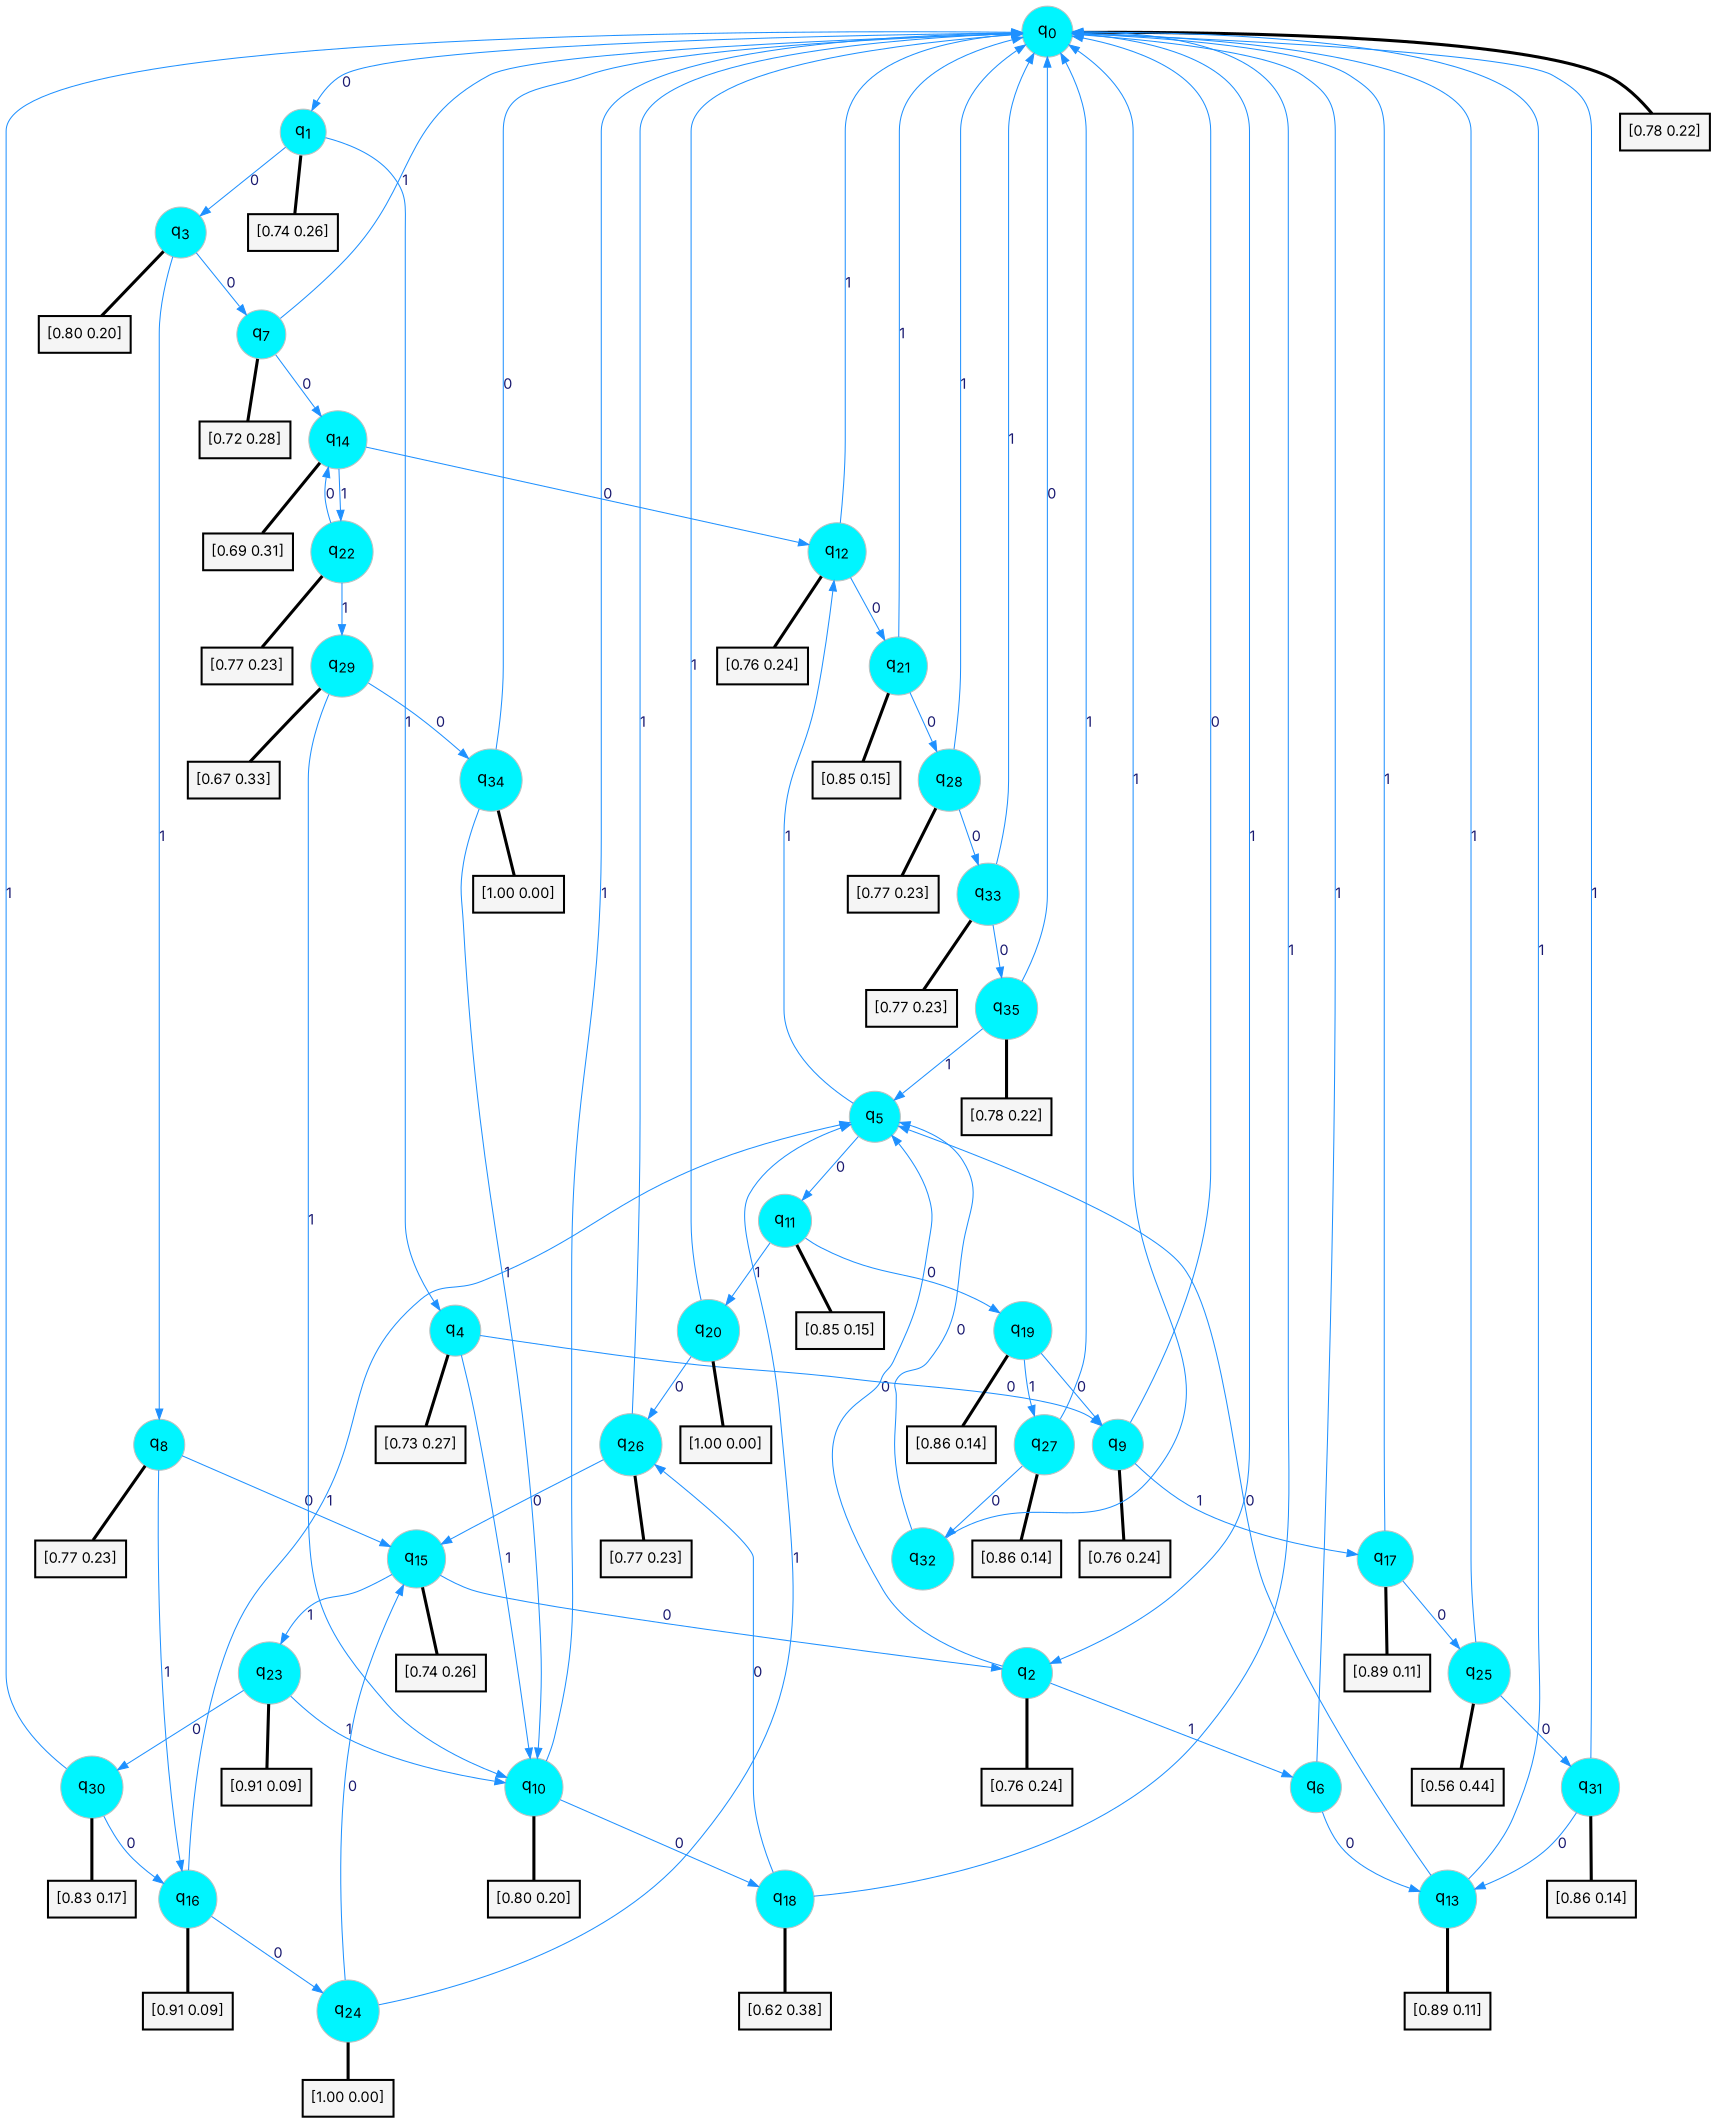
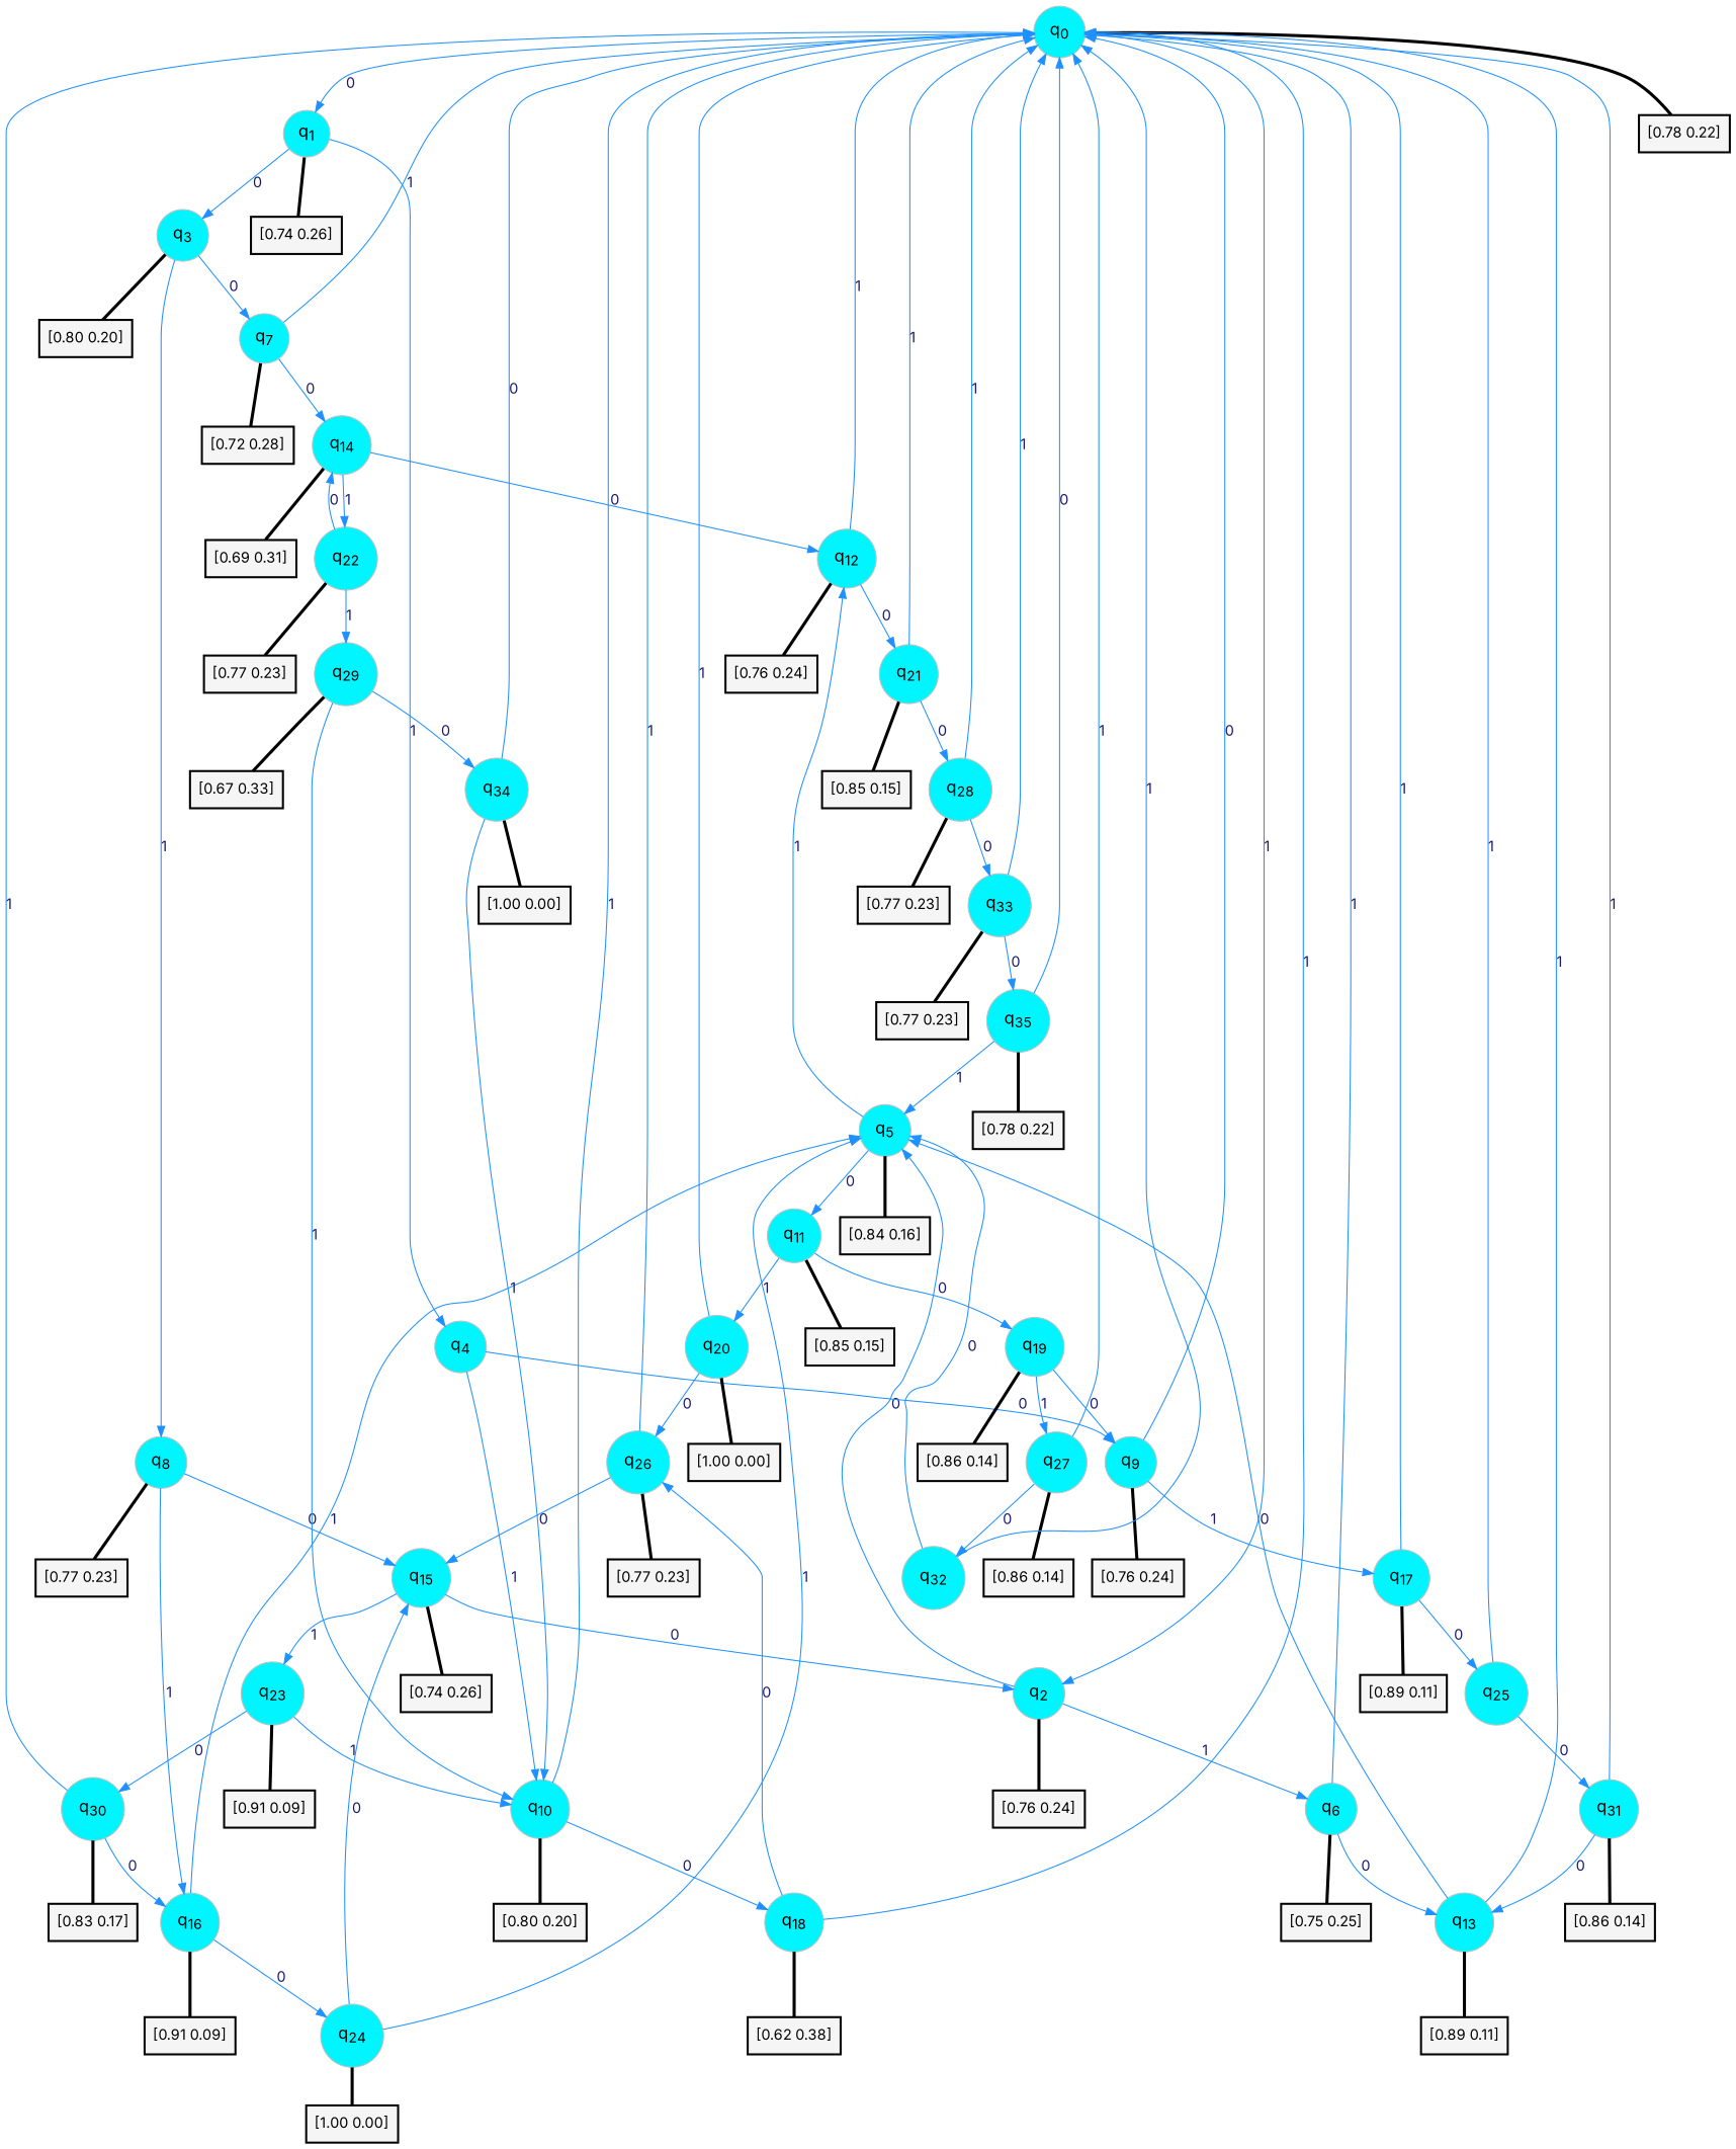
  digraph {
    fontname=Inter
    rankdir=TD
    node [color=gray fillcolor=turquoise1 fontcolor=black fontname=Inter fontsize=16 fontweight=bold shape=circle style=filled]
    edge [arrowsize=1 color=dodgerblue1 fontcolor=midnightblue fontname=Inter fontweight=bold penwidth=1 style=solid weight=20]
    n1 [label=<q<SUB>0</SUB>>]
    n2 [label=<q<SUB>1</SUB>>]
    n3 [label=<q<SUB>2</SUB>>]
    n4 [color=black fillcolor=whitesmoke fontsize=14 label="[0.78 0.22]" penwidth=2 shape=box]
    n5 [label=<q<SUB>3</SUB>>]
    n6 [label=<q<SUB>4</SUB>>]
    n7 [color=black fillcolor=whitesmoke fontsize=14 label="[0.74 0.26]" penwidth=2 shape=box]
    n8 [label=<q<SUB>5</SUB>>]
    n9 [label=<q<SUB>6</SUB>>]
    n10 [color=black fillcolor=whitesmoke fontsize=14 label="[0.76 0.24]" penwidth=2 shape=box]
    n11 [label=<q<SUB>7</SUB>>]
    n12 [label=<q<SUB>8</SUB>>]
    n13 [color=black fillcolor=whitesmoke fontsize=14 label="[0.80 0.20]" penwidth=2 shape=box]
    n14 [label=<q<SUB>9</SUB>>]
    n15 [label=<q<SUB>10</SUB>>]
-   n16 [color=black fillcolor=whitesmoke fontsize=14 label="[0.73 0.27]" penwidth=2 shape=box]
    n17 [label=<q<SUB>11</SUB>>]
    n18 [label=<q<SUB>12</SUB>>]
+   n19 [color=black fillcolor=whitesmoke fontsize=14 label="[0.84 0.16]" penwidth=2 shape=box]
    n20 [label=<q<SUB>13</SUB>>]
+   n21 [color=black fillcolor=whitesmoke fontsize=14 label="[0.75 0.25]" penwidth=2 shape=box]
    n22 [label=<q<SUB>14</SUB>>]
    n23 [color=black fillcolor=whitesmoke fontsize=14 label="[0.72 0.28]" penwidth=2 shape=box]
    n24 [label=<q<SUB>15</SUB>>]
    n25 [label=<q<SUB>16</SUB>>]
    n26 [color=black fillcolor=whitesmoke fontsize=14 label="[0.77 0.23]" penwidth=2 shape=box]
    n27 [label=<q<SUB>17</SUB>>]
    n28 [color=black fillcolor=whitesmoke fontsize=14 label="[0.76 0.24]" penwidth=2 shape=box]
    n29 [label=<q<SUB>18</SUB>>]
    n30 [color=black fillcolor=whitesmoke fontsize=14 label="[0.80 0.20]" penwidth=2 shape=box]
    n31 [label=<q<SUB>19</SUB>>]
    n32 [label=<q<SUB>20</SUB>>]
    n33 [color=black fillcolor=whitesmoke fontsize=14 label="[0.85 0.15]" penwidth=2 shape=box]
    n34 [label=<q<SUB>21</SUB>>]
    n35 [color=black fillcolor=whitesmoke fontsize=14 label="[0.76 0.24]" penwidth=2 shape=box]
    n36 [color=black fillcolor=whitesmoke fontsize=14 label="[0.89 0.11]" penwidth=2 shape=box]
    n37 [label=<q<SUB>22</SUB>>]
    n38 [color=black fillcolor=whitesmoke fontsize=14 label="[0.69 0.31]" penwidth=2 shape=box]
    n39 [label=<q<SUB>23</SUB>>]
    n40 [color=black fillcolor=whitesmoke fontsize=14 label="[0.74 0.26]" penwidth=2 shape=box]
    n41 [label=<q<SUB>24</SUB>>]
    n42 [color=black fillcolor=whitesmoke fontsize=14 label="[0.91 0.09]" penwidth=2 shape=box]
    n43 [label=<q<SUB>25</SUB>>]
    n44 [color=black fillcolor=whitesmoke fontsize=14 label="[0.89 0.11]" penwidth=2 shape=box]
    n45 [label=<q<SUB>26</SUB>>]
    n46 [color=black fillcolor=whitesmoke fontsize=14 label="[0.62 0.38]" penwidth=2 shape=box]
    n47 [label=<q<SUB>27</SUB>>]
    n48 [color=black fillcolor=whitesmoke fontsize=14 label="[0.86 0.14]" penwidth=2 shape=box]
    n49 [color=black fillcolor=whitesmoke fontsize=14 label="[1.00 0.00]" penwidth=2 shape=box]
    n50 [label=<q<SUB>28</SUB>>]
    n51 [color=black fillcolor=whitesmoke fontsize=14 label="[0.85 0.15]" penwidth=2 shape=box]
    n52 [label=<q<SUB>29</SUB>>]
    n53 [color=black fillcolor=whitesmoke fontsize=14 label="[0.77 0.23]" penwidth=2 shape=box]
    n54 [label=<q<SUB>30</SUB>>]
    n55 [color=black fillcolor=whitesmoke fontsize=14 label="[0.91 0.09]" penwidth=2 shape=box]
    n56 [color=black fillcolor=whitesmoke fontsize=14 label="[1.00 0.00]" penwidth=2 shape=box]
    n57 [label=<q<SUB>31</SUB>>]
-   n58 [color=black fillcolor=whitesmoke fontsize=14 label="[0.56 0.44]" penwidth=2 shape=box]
    n59 [color=black fillcolor=whitesmoke fontsize=14 label="[0.77 0.23]" penwidth=2 shape=box]
    n60 [label=<q<SUB>32</SUB>>]
    n61 [color=black fillcolor=whitesmoke fontsize=14 label="[0.86 0.14]" penwidth=2 shape=box]
    n62 [label=<q<SUB>33</SUB>>]
    n63 [color=black fillcolor=whitesmoke fontsize=14 label="[0.77 0.23]" penwidth=2 shape=box]
    n64 [label=<q<SUB>34</SUB>>]
    n65 [color=black fillcolor=whitesmoke fontsize=14 label="[0.67 0.33]" penwidth=2 shape=box]
    n66 [color=black fillcolor=whitesmoke fontsize=14 label="[0.83 0.17]" penwidth=2 shape=box]
    n67 [color=black fillcolor=whitesmoke fontsize=14 label="[0.86 0.14]" penwidth=2 shape=box]
    n68 [label=<q<SUB>35</SUB>>]
    n69 [color=black fillcolor=whitesmoke fontsize=14 label="[0.77 0.23]" penwidth=2 shape=box]
    n70 [color=black fillcolor=whitesmoke fontsize=14 label="[1.00 0.00]" penwidth=2 shape=box]
    n71 [color=black fillcolor=whitesmoke fontsize=14 label="[0.78 0.22]" penwidth=2 shape=box]
    n1 -> n2 [label=0]
    n1 -> n3 [label=1]
    n1 -> n4 [arrowhead=none color=black penwidth=3]
    n2 -> n5 [label=0]
    n2 -> n6 [label=1]
    n2 -> n7 [arrowhead=none color=black penwidth=3]
    n3 -> n8 [label=0]
    n3 -> n9 [label=1]
    n3 -> n10 [arrowhead=none color=black penwidth=3]
    n5 -> n11 [label=0]
    n5 -> n12 [label=1]
    n5 -> n13 [arrowhead=none color=black penwidth=3]
    n6 -> n14 [label=0]
    n6 -> n15 [label=1]
-   n6 -> n16 [arrowhead=none color=black penwidth=3]
    n8 -> n17 [label=0]
    n8 -> n18 [label=1]
+   n8 -> n19 [arrowhead=none color=black penwidth=3]
    n9 -> n1 [label=1]
    n9 -> n20 [label=0]
+   n9 -> n21 [arrowhead=none color=black penwidth=3]
    n11 -> n1 [label=1]
    n11 -> n22 [label=0]
    n11 -> n23 [arrowhead=none color=black penwidth=3]
    n12 -> n24 [label=0]
    n12 -> n25 [label=1]
    n12 -> n26 [arrowhead=none color=black penwidth=3]
    n14 -> n1 [label=0]
    n14 -> n27 [label=1]
    n14 -> n28 [arrowhead=none color=black penwidth=3]
    n15 -> n1 [label=1]
    n15 -> n29 [label=0]
    n15 -> n30 [arrowhead=none color=black penwidth=3]
    n17 -> n31 [label=0]
    n17 -> n32 [label=1]
    n17 -> n33 [arrowhead=none color=black penwidth=3]
    n18 -> n1 [label=1]
    n18 -> n34 [label=0]
    n18 -> n35 [arrowhead=none color=black penwidth=3]
    n20 -> n1 [label=1]
    n20 -> n8 [label=0]
    n20 -> n36 [arrowhead=none color=black penwidth=3]
    n22 -> n18 [label=0]
    n22 -> n37 [label=1]
    n22 -> n38 [arrowhead=none color=black penwidth=3]
    n24 -> n3 [label=0]
    n24 -> n39 [label=1]
    n24 -> n40 [arrowhead=none color=black penwidth=3]
    n25 -> n8 [label=1]
    n25 -> n41 [label=0]
    n25 -> n42 [arrowhead=none color=black penwidth=3]
    n27 -> n1 [label=1]
    n27 -> n43 [label=0]
    n27 -> n44 [arrowhead=none color=black penwidth=3]
    n29 -> n1 [label=1]
    n29 -> n45 [label=0]
    n29 -> n46 [arrowhead=none color=black penwidth=3]
    n31 -> n14 [label=0]
    n31 -> n47 [label=1]
    n31 -> n48 [arrowhead=none color=black penwidth=3]
    n32 -> n1 [label=1]
    n32 -> n45 [label=0]
    n32 -> n49 [arrowhead=none color=black penwidth=3]
    n34 -> n1 [label=1]
    n34 -> n50 [label=0]
    n34 -> n51 [arrowhead=none color=black penwidth=3]
    n37 -> n22 [label=0]
    n37 -> n52 [label=1]
    n37 -> n53 [arrowhead=none color=black penwidth=3]
    n39 -> n15 [label=1]
    n39 -> n54 [label=0]
    n39 -> n55 [arrowhead=none color=black penwidth=3]
    n41 -> n8 [label=1]
    n41 -> n24 [label=0]
    n41 -> n56 [arrowhead=none color=black penwidth=3]
    n43 -> n1 [label=1]
    n43 -> n57 [label=0]
-   n43 -> n58 [arrowhead=none color=black penwidth=3]
    n45 -> n1 [label=1]
    n45 -> n24 [label=0]
    n45 -> n59 [arrowhead=none color=black penwidth=3]
    n47 -> n1 [label=1]
    n47 -> n60 [label=0]
    n47 -> n61 [arrowhead=none color=black penwidth=3]
    n50 -> n1 [label=1]
    n50 -> n62 [label=0]
    n50 -> n63 [arrowhead=none color=black penwidth=3]
    n52 -> n15 [label=1]
    n52 -> n64 [label=0]
    n52 -> n65 [arrowhead=none color=black penwidth=3]
    n54 -> n1 [label=1]
    n54 -> n25 [label=0]
    n54 -> n66 [arrowhead=none color=black penwidth=3]
    n57 -> n1 [label=1]
    n57 -> n20 [label=0]
    n57 -> n67 [arrowhead=none color=black penwidth=3]
    n60 -> n1 [label=1]
    n60 -> n8 [label=0]
    n62 -> n1 [label=1]
    n62 -> n68 [label=0]
    n62 -> n69 [arrowhead=none color=black penwidth=3]
    n64 -> n1 [label=0]
    n64 -> n15 [label=1]
    n64 -> n70 [arrowhead=none color=black penwidth=3]
    n68 -> n1 [label=0]
    n68 -> n8 [label=1]
    n68 -> n71 [arrowhead=none color=black penwidth=3]
  }
